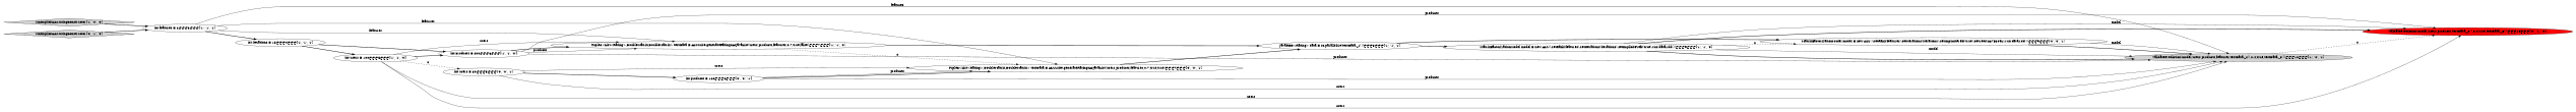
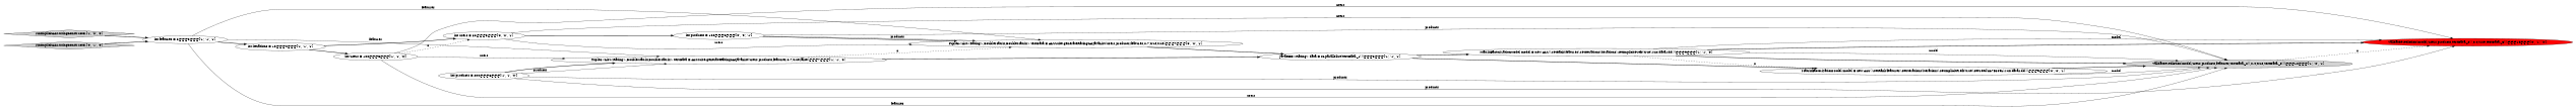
  digraph {
    rankdir=LR
    node [fillcolor=white shape=ellipse style=filled]
    edge [style=solid]
    n1 [label="MatrixFactorizationModel model = new ALS().setRank(features).setIterations(iterations).setImplicitPrefs(true).setSeed(8675309L).run(data.rdd())@@@9@@@['0', '0', '1']"]
    n2 [fillcolor=lightgray label="validatePrediction(model,users,products,features,testData._2(),0.4,true,testData._3())@@@10@@@['1', '0', '1']"]
    n3 [fillcolor=red label="validatePrediction(model,users,products,testData._2(),0.4,true,testData._3())@@@10@@@['0', '1', '0']"]
    n4 [label="int features = 2@@@3@@@['1', '1', '1']"]
    n5 [label="Tuple3<List<Rating>,DoubleMatrix,DoubleMatrix> testData = ALSSuite.generateRatingsAsJavaList(users,products,features,0.7,true,false)@@@7@@@['1', '1', '0']"]
    n6 [label="Tuple3<List<Rating>,DoubleMatrix,DoubleMatrix> testData = ALSSuite.generateRatingsAsJavaList(users,products,features,0.7,true,true)@@@7@@@['0', '0', '1']"]
    n7 [label="int iterations = 15@@@4@@@['1', '1', '1']"]
    n8 [label="JavaRDD<Rating> data = sc.parallelize(testData._1())@@@8@@@['1', '1', '1']"]
    n9 [label="int users = 80@@@5@@@['0', '0', '1']"]
    n10 [label="int users = 100@@@5@@@['1', '1', '0']"]
    n11 [label="MatrixFactorizationModel model = new ALS().setRank(features).setIterations(iterations).setImplicitPrefs(true).run(data.rdd())@@@9@@@['1', '1', '0']"]
    n12 [label="int products = 160@@@6@@@['0', '0', '1']"]
    n13 [fillcolor=lightgray label="runImplicitALSUsingConstructor['1', '0', '0']" shape=diamond]
    n14 [label="int products = 200@@@6@@@['1', '1', '0']"]
    n15 [fillcolor=lightgray label="runImplicitALSUsingConstructor['0', '1', '0']" shape=diamond]
    n1 -> n2 [label=model]
    n1 -> n2 [style=bold]
    n2 -> n3 [label=0 style=dashed]
    n4 -> n2 [label=features]
    n4 -> n5 [label=features]
    n4 -> n6 [label=features]
    n4 -> n7 [style=bold]
    n5 -> n6 [label=0 style=dashed]
    n5 -> n8 [style=bold]
    n6 -> n8 [style=bold]
-   n7 -> n14 [style=bold]
+   n7 -> n9 [style=bold]
    n7 -> n10 [style=bold]
    n8 -> n1 [style=bold]
    n8 -> n11 [style=bold]
    n9 -> n2 [label=users]
    n9 -> n6 [label=users]
    n9 -> n12 [style=bold]
    n10 -> n2 [label=users]
    n10 -> n3 [label=users]
    n10 -> n5 [label=users]
    n10 -> n9 [label=0 style=dashed]
-   n10 -> n14 [style=bold]
    n11 -> n1 [label=0 style=dashed]
    n11 -> n2 [label=model]
    n11 -> n2 [style=bold]
    n11 -> n3 [style=bold]
    n11 -> n3 [label=model]
    n12 -> n2 [label=products]
    n12 -> n6 [label=products]
    n12 -> n6 [style=bold]
    n13 -> n4 [style=bold]
    n14 -> n2 [label=products]
    n14 -> n3 [label=products]
    n14 -> n5 [label=products]
    n14 -> n5 [style=bold]
    n15 -> n4 [style=bold]
  }
